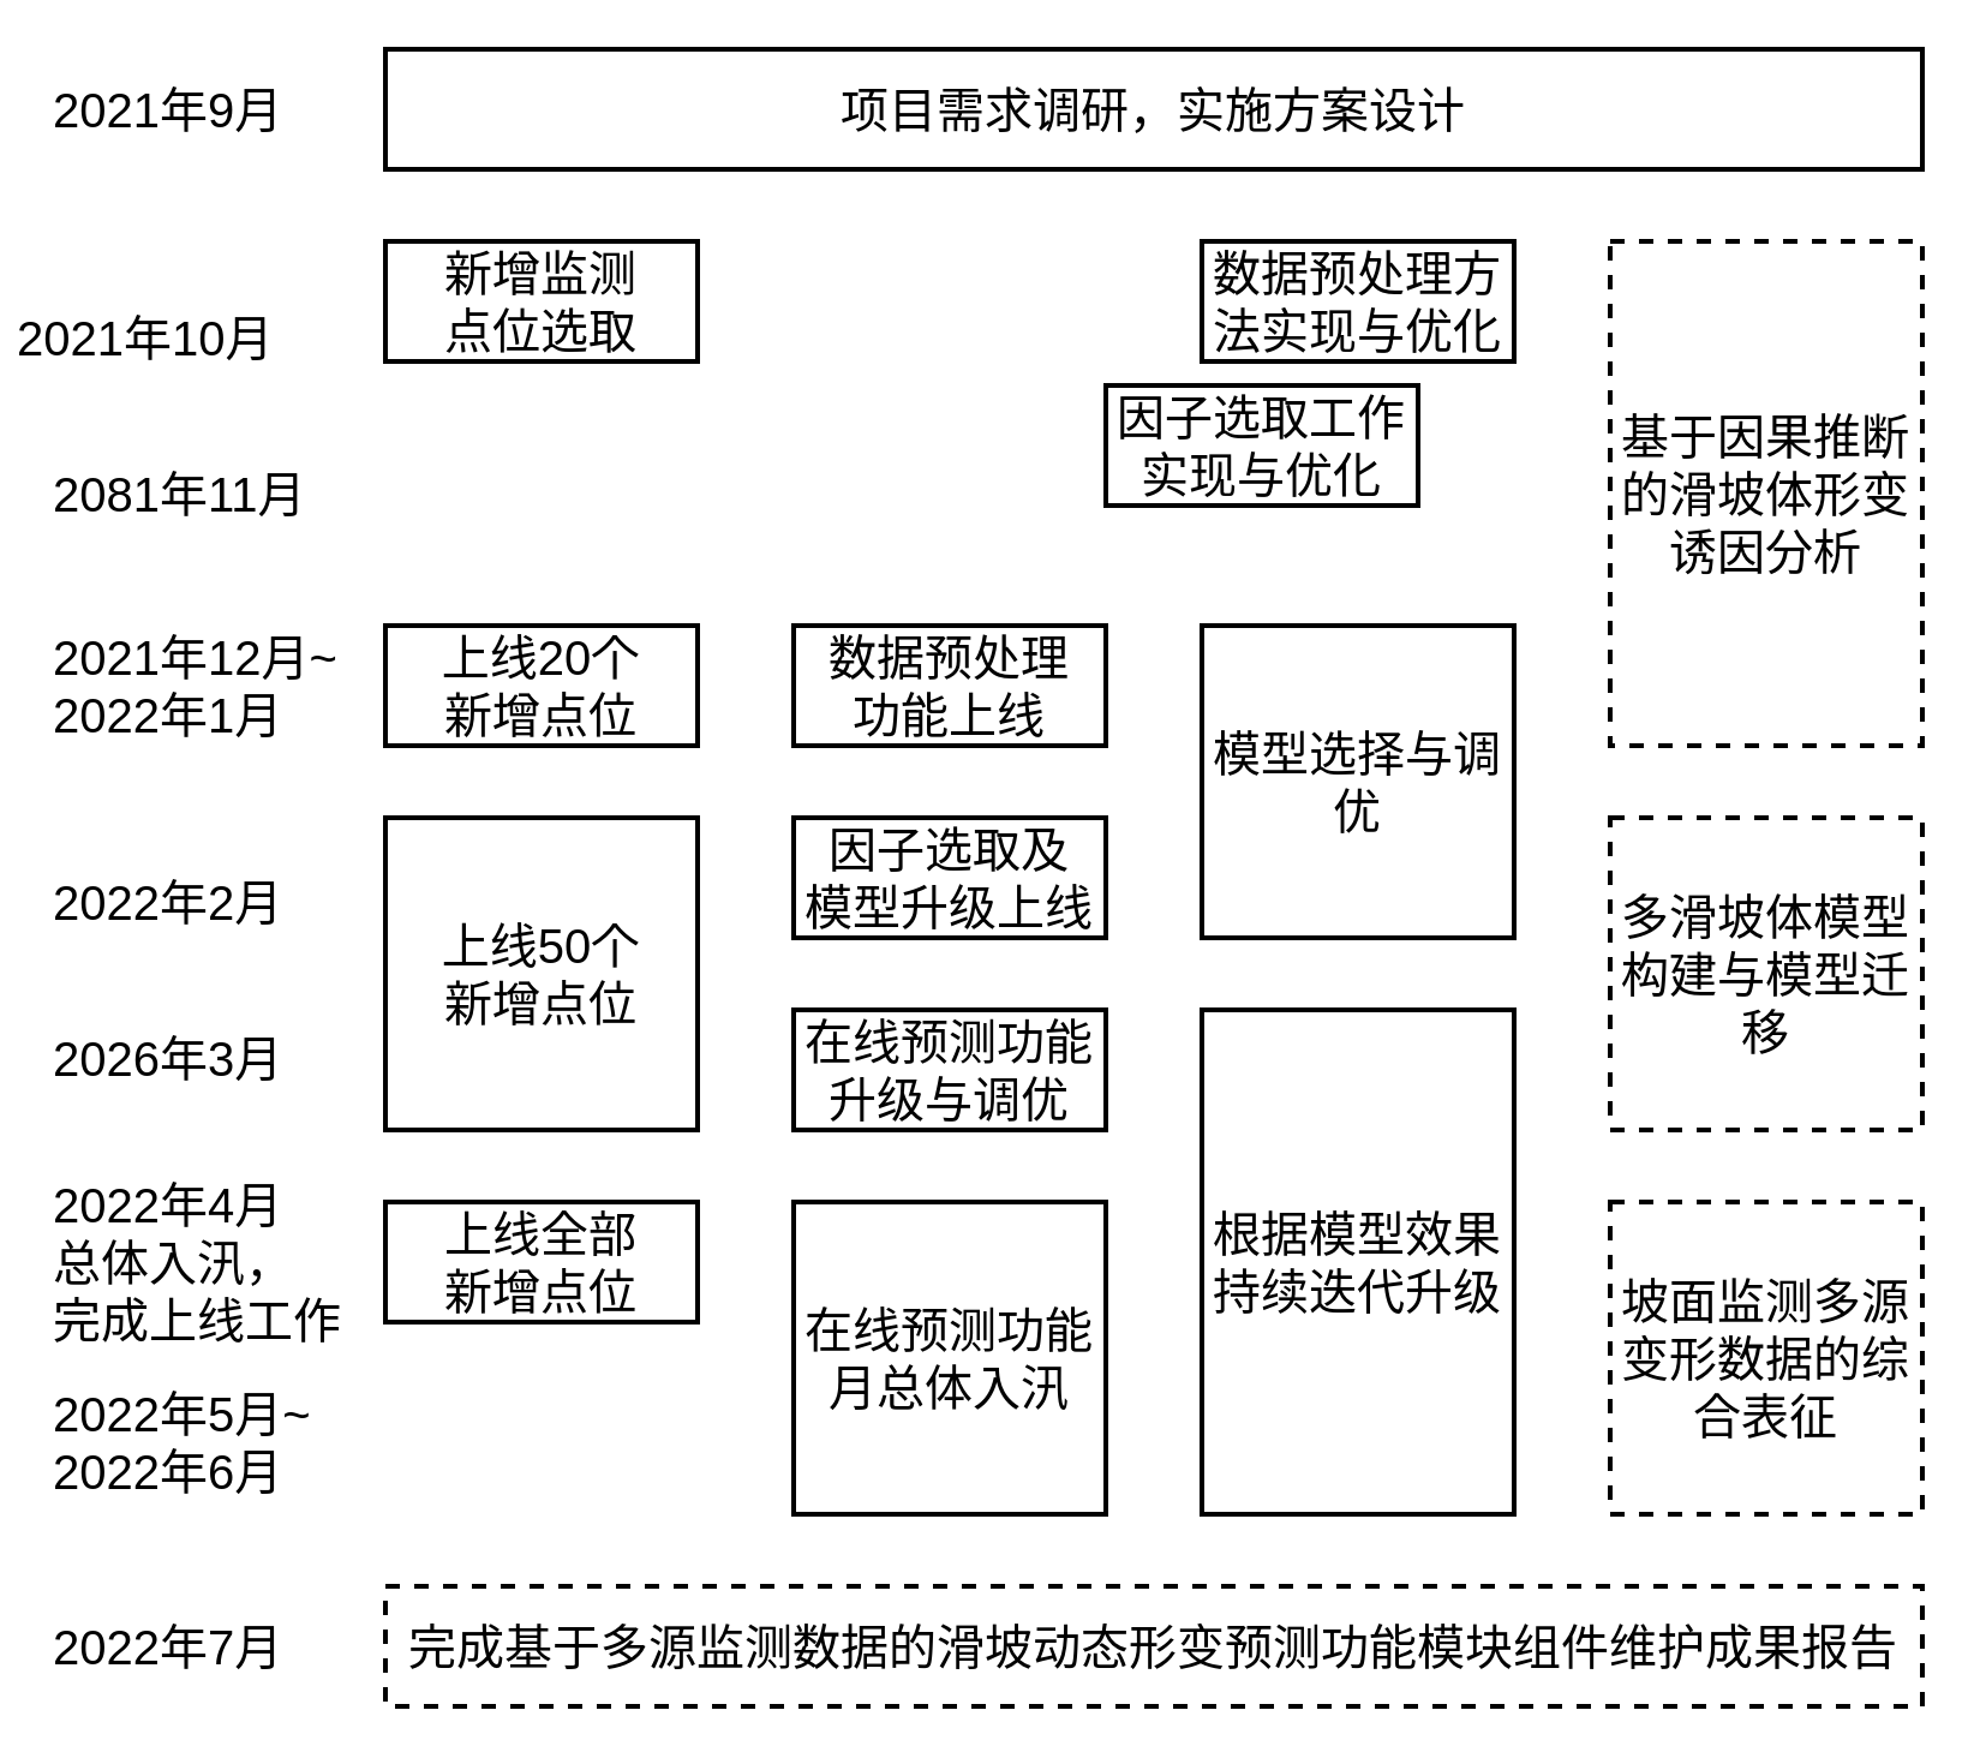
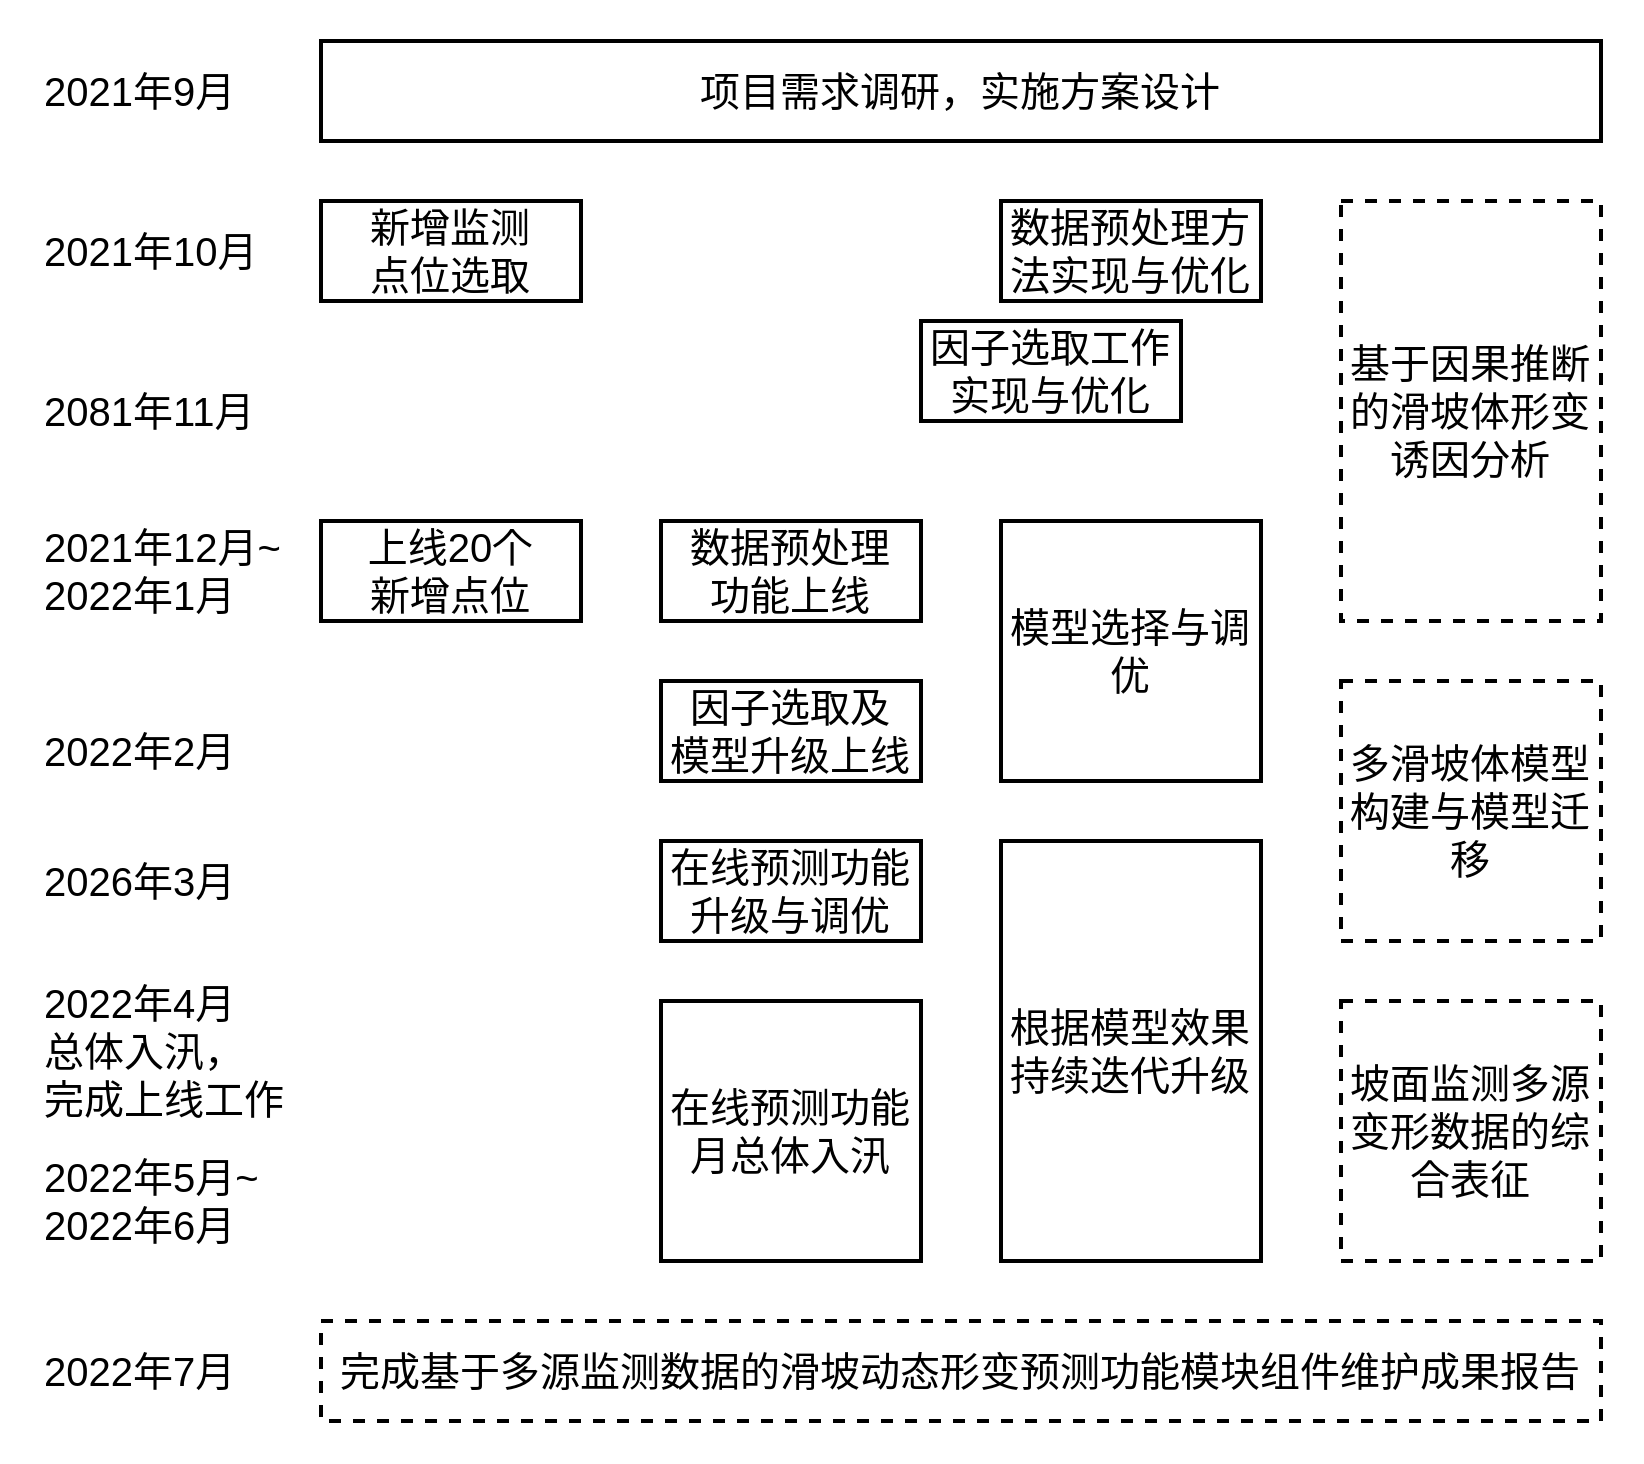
  <mxCell id="0" />
  <mxCell id="1" parent="0" />
  <mxCell id="2" value="&lt;font style=&quot;font-size: 20px;&quot;&gt;项目需求调研，实施方案设计&lt;/font&gt;" style="rounded=0;whiteSpace=wrap;html=1;absoluteArcSize=1;arcSize=14;strokeWidth=2;fontSize=20;" parent="1" vertex="1"><mxGeometry x="160" y="20" width="640" height="50" as="geometry" /></mxCell>
  <mxCell id="3" value="&lt;span style=&quot;font-size: 20px;&quot;&gt;新增监测&lt;br style=&quot;font-size: 20px;&quot;&gt;点位选取&lt;/span&gt;" style="rounded=0;whiteSpace=wrap;html=1;absoluteArcSize=1;arcSize=14;strokeWidth=2;fontSize=20;" parent="1" vertex="1"><mxGeometry x="160" y="100" width="130" height="50" as="geometry" /></mxCell>
  <mxCell id="4" value="&lt;span style=&quot;font-size: 20px&quot;&gt;数据预处理方法实现与优化&lt;/span&gt;" style="rounded=0;whiteSpace=wrap;html=1;absoluteArcSize=1;arcSize=14;strokeWidth=2;fontSize=20;" parent="1" vertex="1"><mxGeometry x="500" y="100" width="130" height="50" as="geometry" /></mxCell>
  <mxCell id="5" value="&lt;span style=&quot;font-size: 20px;&quot;&gt;因子选取工作&lt;br style=&quot;font-size: 20px;&quot;&gt;实现与优化&lt;/span&gt;" style="rounded=0;whiteSpace=wrap;html=1;absoluteArcSize=1;arcSize=14;strokeWidth=2;fontSize=20;" parent="1" vertex="1"><mxGeometry x="460" y="160" width="130" height="50" as="geometry" /></mxCell>
  <mxCell id="6" value="&lt;span style=&quot;font-size: 20px;&quot;&gt;模型选择与调优&lt;/span&gt;" style="rounded=0;whiteSpace=wrap;html=1;absoluteArcSize=1;arcSize=14;strokeWidth=2;fontSize=20;" parent="1" vertex="1"><mxGeometry x="500" y="260" width="130" height="130" as="geometry" /></mxCell>
  <mxCell id="7" value="&lt;span style=&quot;font-size: 20px;&quot;&gt;上线20个&lt;br style=&quot;font-size: 20px;&quot;&gt;新增点位&lt;/span&gt;" style="rounded=0;whiteSpace=wrap;html=1;absoluteArcSize=1;arcSize=14;strokeWidth=2;fontSize=20;" parent="1" vertex="1"><mxGeometry x="160" y="260" width="130" height="50" as="geometry" /></mxCell>
  <mxCell id="8" value="&lt;span style=&quot;font-size: 20px;&quot;&gt;数据预处理&lt;br style=&quot;font-size: 20px;&quot;&gt;功能上线&lt;/span&gt;" style="rounded=0;whiteSpace=wrap;html=1;absoluteArcSize=1;arcSize=14;strokeWidth=2;fontSize=20;" parent="1" vertex="1"><mxGeometry x="330" y="260" width="130" height="50" as="geometry" /></mxCell>
  <mxCell id="9" value="&lt;span style=&quot;font-size: 20px;&quot;&gt;因子选取及&lt;br style=&quot;font-size: 20px;&quot;&gt;模型升级上线&lt;br style=&quot;font-size: 20px;&quot;&gt;&lt;/span&gt;" style="rounded=0;whiteSpace=wrap;html=1;absoluteArcSize=1;arcSize=14;strokeWidth=2;fontSize=20;" parent="1" vertex="1"><mxGeometry x="330" y="340" width="130" height="50" as="geometry" /></mxCell>
- <mxCell id="10" value="&lt;span style=&quot;font-size: 20px;&quot;&gt;上线50个&lt;br style=&quot;font-size: 20px;&quot;&gt;新增点位&lt;/span&gt;" style="rounded=0;whiteSpace=wrap;html=1;absoluteArcSize=1;arcSize=14;strokeWidth=2;fontSize=20;" parent="1" vertex="1"><mxGeometry x="160" y="340" width="130" height="130" as="geometry" /></mxCell>
  <mxCell id="11" value="&lt;span style=&quot;font-size: 20px;&quot;&gt;根据模型效果&lt;br style=&quot;font-size: 20px;&quot;&gt;持续迭代升级&lt;br style=&quot;font-size: 20px;&quot;&gt;&lt;/span&gt;" style="rounded=0;whiteSpace=wrap;html=1;absoluteArcSize=1;arcSize=14;strokeWidth=2;fontSize=20;" parent="1" vertex="1"><mxGeometry x="500" y="420" width="130" height="210" as="geometry" /></mxCell>
- <mxCell id="12" value="&lt;span style=&quot;font-size: 20px;&quot;&gt;上线全部&lt;br style=&quot;font-size: 20px;&quot;&gt;新增点位&lt;/span&gt;" style="rounded=0;whiteSpace=wrap;html=1;absoluteArcSize=1;arcSize=14;strokeWidth=2;fontSize=20;" parent="1" vertex="1"><mxGeometry x="160" y="500" width="130" height="50" as="geometry" /></mxCell>
  <mxCell id="13" value="&lt;span style=&quot;font-size: 20px;&quot;&gt;在线预测功能&lt;br style=&quot;font-size: 20px;&quot;&gt;升级与调优&lt;br style=&quot;font-size: 20px;&quot;&gt;&lt;/span&gt;" style="rounded=0;whiteSpace=wrap;html=1;absoluteArcSize=1;arcSize=14;strokeWidth=2;fontSize=20;" parent="1" vertex="1"><mxGeometry x="330" y="420" width="130" height="50" as="geometry" /></mxCell>
  <mxCell id="14" value="&lt;span style=&quot;font-size: 20px;&quot;&gt;在线预测功能&lt;br style=&quot;font-size: 20px;&quot;&gt;月总体入汛&lt;br style=&quot;font-size: 20px;&quot;&gt;&lt;/span&gt;" style="rounded=0;whiteSpace=wrap;html=1;absoluteArcSize=1;arcSize=14;strokeWidth=2;fontSize=20;" parent="1" vertex="1"><mxGeometry x="330" y="500" width="130" height="130" as="geometry" /></mxCell>
  <mxCell id="15" value="&lt;span style=&quot;font-size: 20px;&quot;&gt;基于因果推断&lt;br style=&quot;font-size: 20px;&quot;&gt;的滑坡体形变&lt;br style=&quot;font-size: 20px;&quot;&gt;诱因分析&lt;/span&gt;" style="rounded=0;whiteSpace=wrap;html=1;absoluteArcSize=1;arcSize=14;strokeWidth=2;dashed=1;fontSize=20;" parent="1" vertex="1"><mxGeometry x="670" y="100" width="130" height="210" as="geometry" /></mxCell>
  <mxCell id="16" value="&lt;span style=&quot;font-size: 20px;&quot;&gt;完成基于多源监测数据的滑坡动态形变预测功能模块组件维护成果报告&lt;/span&gt;" style="rounded=0;whiteSpace=wrap;html=1;absoluteArcSize=1;arcSize=14;strokeWidth=2;fontSize=20;dashed=1;" parent="1" vertex="1"><mxGeometry x="160" y="660" width="640" height="50" as="geometry" /></mxCell>
  <mxCell id="17" value="&lt;span style=&quot;font-size: 20px;&quot;&gt;多滑坡体模型&lt;br style=&quot;font-size: 20px;&quot;&gt;构建与模型迁移&lt;/span&gt;" style="rounded=0;whiteSpace=wrap;html=1;absoluteArcSize=1;arcSize=14;strokeWidth=2;dashed=1;fontSize=20;" parent="1" vertex="1"><mxGeometry x="670" y="340" width="130" height="130" as="geometry" /></mxCell>
  <mxCell id="18" value="&lt;font style=&quot;font-size: 20px;&quot;&gt;2021年9月&lt;/font&gt;" style="text;html=1;align=left;verticalAlign=middle;resizable=0;points=[];autosize=1;strokeColor=none;fillColor=none;fontSize=20;" parent="1" vertex="1"><mxGeometry x="20" y="30" width="110" height="30" as="geometry" /></mxCell>
- <mxCell id="19" value="&lt;font style=&quot;font-size: 20px;&quot;&gt;2021年10月&lt;/font&gt;" style="text;html=1;align=left;verticalAlign=middle;resizable=0;points=[];autosize=1;strokeColor=none;fillColor=none;fontSize=20;" parent="1" vertex="1"><mxGeometry x="5" y="125" width="120" height="30" as="geometry" /></mxCell>
+ <mxCell id="19" value="&lt;font style=&quot;font-size: 20px;&quot;&gt;2021年10月&lt;/font&gt;" style="text;html=1;align=left;verticalAlign=middle;resizable=0;points=[];autosize=1;strokeColor=none;fillColor=none;fontSize=20;" parent="1" vertex="1"><mxGeometry x="20" y="110" width="120" height="30" as="geometry" /></mxCell>
  <mxCell id="20" value="&lt;font style=&quot;font-size: 20px;&quot;&gt;2081年11月&lt;/font&gt;" style="text;html=1;align=left;verticalAlign=middle;resizable=0;points=[];autosize=1;strokeColor=none;fillColor=none;fontSize=20;" parent="1" vertex="1"><mxGeometry x="20" y="190" width="120" height="30" as="geometry" /></mxCell>
  <mxCell id="21" value="&lt;font style=&quot;font-size: 20px;&quot;&gt;2021年12月~&lt;br style=&quot;font-size: 20px;&quot;&gt;2022年1月&lt;br style=&quot;font-size: 20px;&quot;&gt;&lt;/font&gt;" style="text;html=1;align=left;verticalAlign=middle;resizable=0;points=[];autosize=1;strokeColor=none;fillColor=none;fontSize=20;" parent="1" vertex="1"><mxGeometry x="20" y="260" width="130" height="50" as="geometry" /></mxCell>
  <mxCell id="22" value="&lt;font style=&quot;font-size: 20px;&quot;&gt;2022年2月&lt;br style=&quot;font-size: 20px;&quot;&gt;&lt;/font&gt;" style="text;html=1;align=left;verticalAlign=middle;resizable=0;points=[];autosize=1;strokeColor=none;fillColor=none;fontSize=20;" parent="1" vertex="1"><mxGeometry x="20" y="360" width="110" height="30" as="geometry" /></mxCell>
  <mxCell id="23" value="&lt;font style=&quot;font-size: 20px;&quot;&gt;2026年3月&lt;br style=&quot;font-size: 20px;&quot;&gt;&lt;/font&gt;" style="text;html=1;align=left;verticalAlign=middle;resizable=0;points=[];autosize=1;strokeColor=none;fillColor=none;fontSize=20;" parent="1" vertex="1"><mxGeometry x="20" y="425" width="110" height="30" as="geometry" /></mxCell>
  <mxCell id="24" value="&lt;font style=&quot;font-size: 20px;&quot;&gt;2022年4月&lt;br style=&quot;font-size: 20px;&quot;&gt;总体入汛，&lt;br style=&quot;font-size: 20px;&quot;&gt;完成上线工作&lt;br style=&quot;font-size: 20px;&quot;&gt;&lt;/font&gt;" style="text;html=1;align=left;verticalAlign=middle;resizable=0;points=[];autosize=1;strokeColor=none;fillColor=none;fontSize=20;" parent="1" vertex="1"><mxGeometry x="20" y="485" width="140" height="80" as="geometry" /></mxCell>
  <mxCell id="25" value="&lt;font style=&quot;font-size: 20px;&quot;&gt;2022年5月~&lt;br style=&quot;font-size: 20px;&quot;&gt;2022年6月&lt;br style=&quot;font-size: 20px;&quot;&gt;&lt;/font&gt;" style="text;html=1;align=left;verticalAlign=middle;resizable=0;points=[];autosize=1;strokeColor=none;fillColor=none;fontSize=20;" parent="1" vertex="1"><mxGeometry x="20" y="575" width="120" height="50" as="geometry" /></mxCell>
  <mxCell id="26" value="&lt;font style=&quot;font-size: 20px;&quot;&gt;2022年7月&lt;br style=&quot;font-size: 20px;&quot;&gt;&lt;/font&gt;" style="text;html=1;align=left;verticalAlign=middle;resizable=0;points=[];autosize=1;strokeColor=none;fillColor=none;fontSize=20;" parent="1" vertex="1"><mxGeometry x="20" y="670" width="110" height="30" as="geometry" /></mxCell>
  <mxCell id="27" value="&lt;font style=&quot;font-size: 20px;&quot;&gt;坡面监测多源变形数据的综合表征&lt;/font&gt;" style="rounded=0;whiteSpace=wrap;html=1;absoluteArcSize=1;arcSize=14;strokeWidth=2;dashed=1;fontSize=20;" parent="1" vertex="1"><mxGeometry x="670" y="500" width="130" height="130" as="geometry" /></mxCell>
